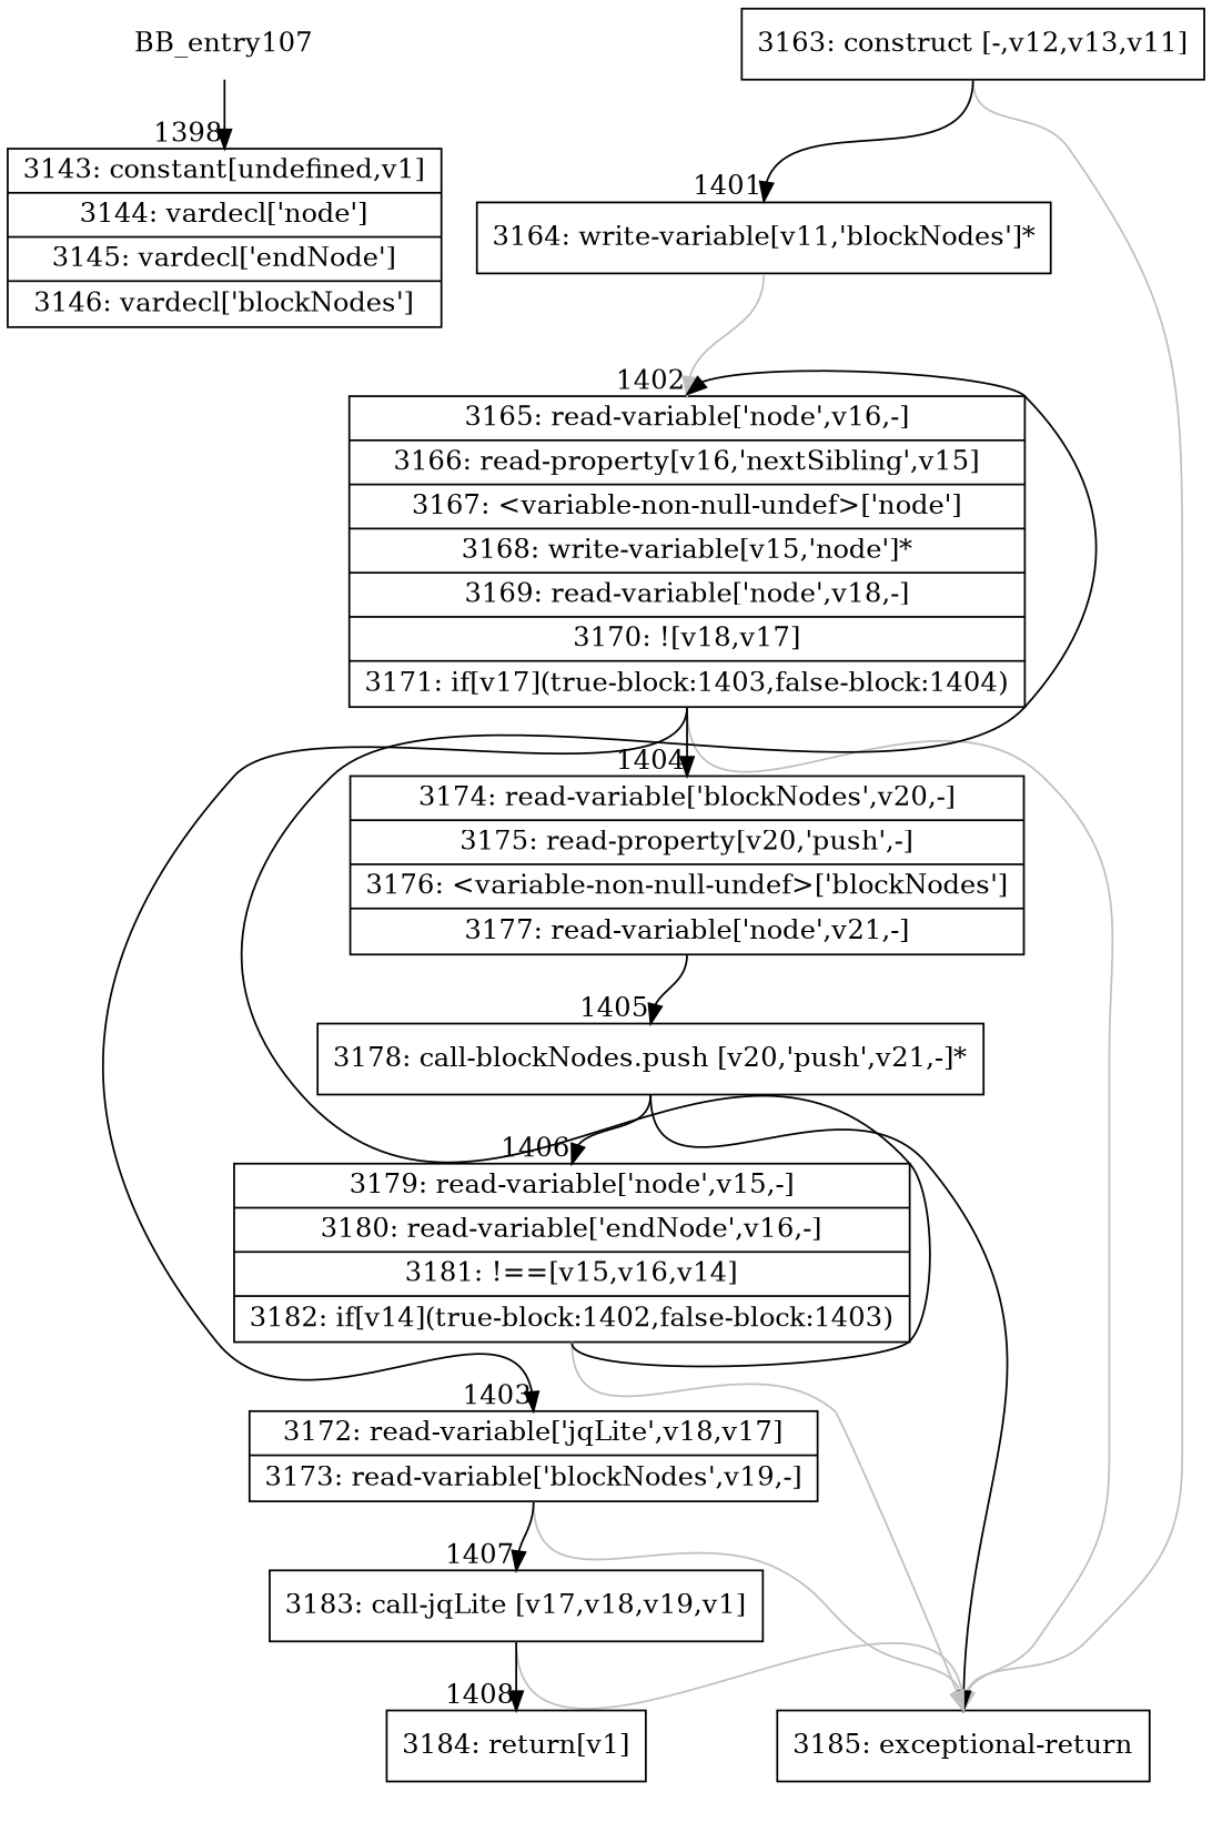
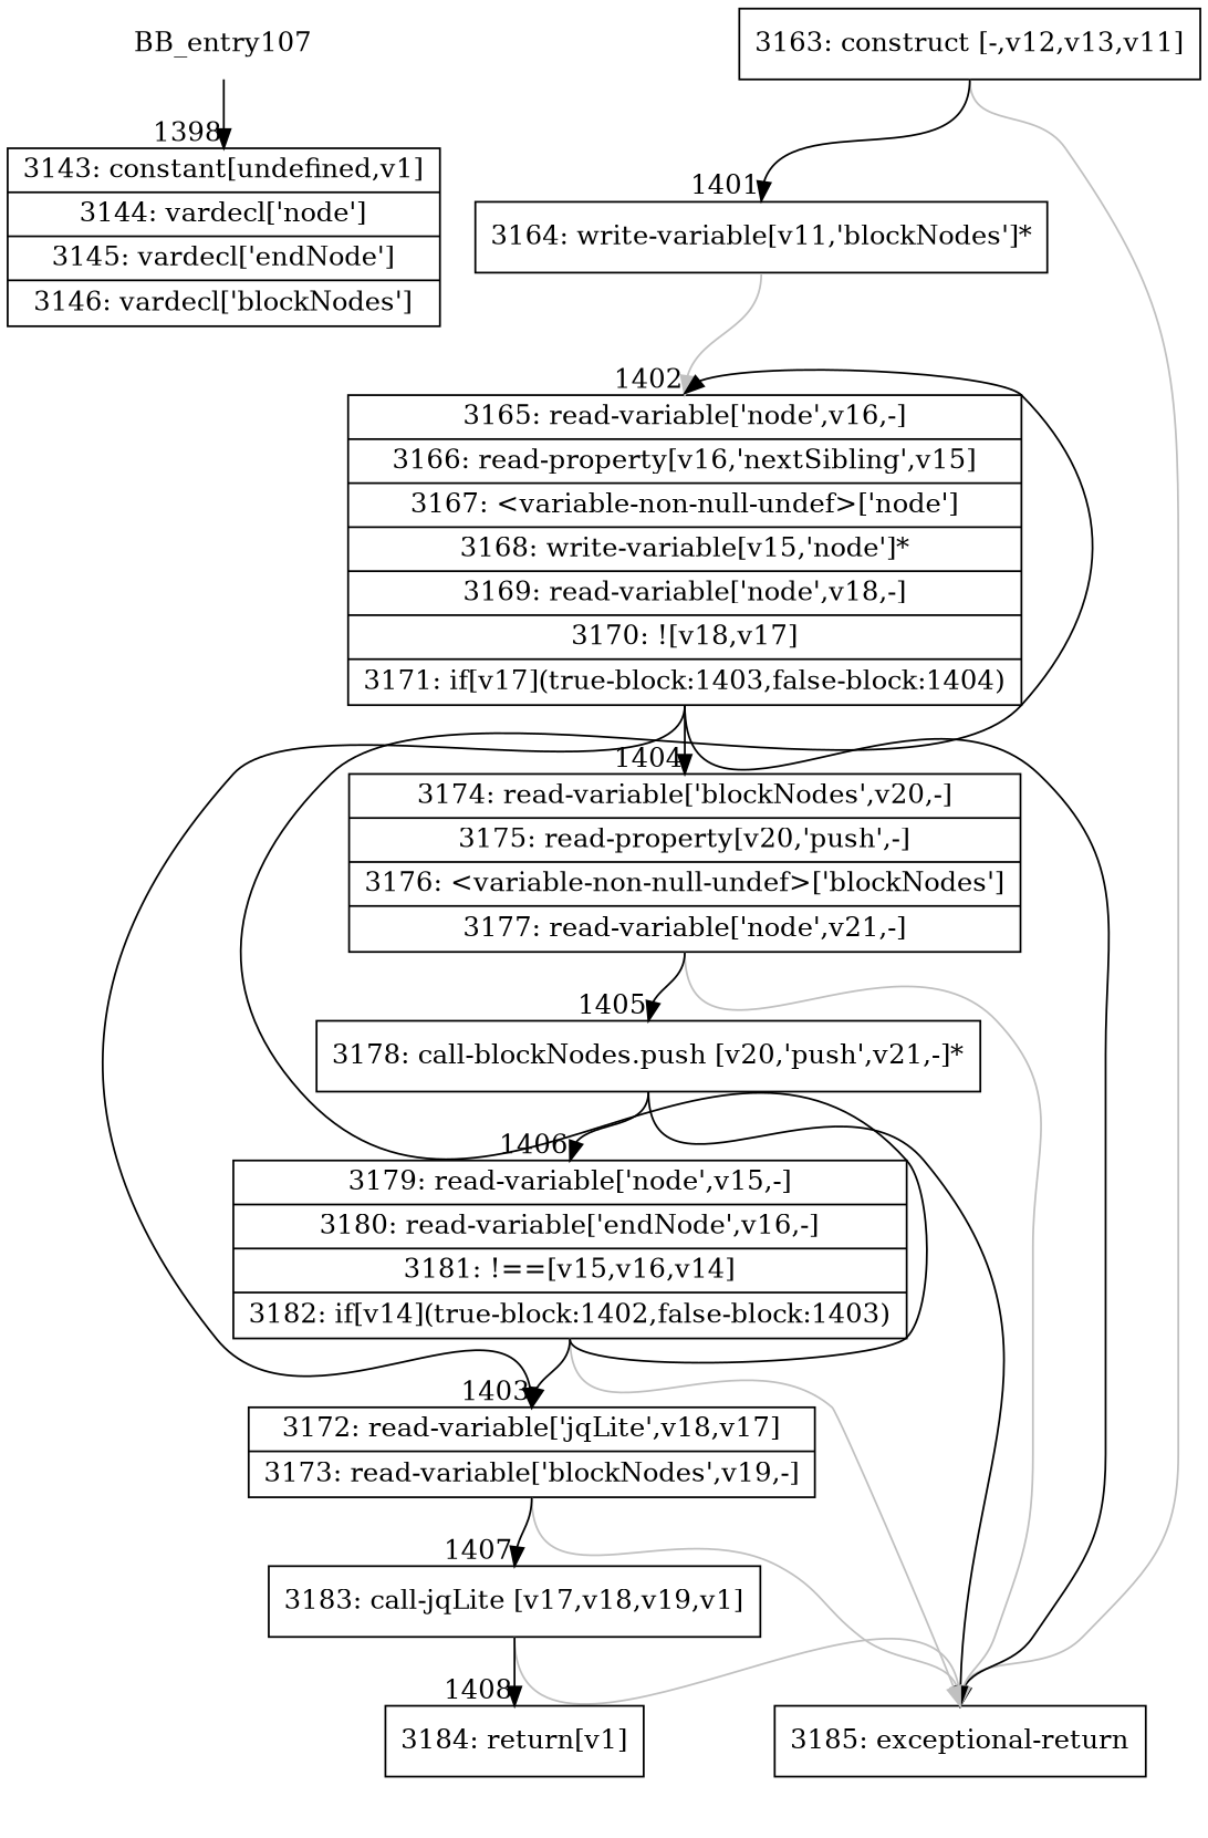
  digraph {
    rankdir=TD
    node [shape=record]
    edge [headport=n tailport=s]
    n1 [label=BB_entry107 shape=none]
    n2 [label="{3143: constant[undefined,v1]|3144: vardecl['node']|3145: vardecl['endNode']|3146: vardecl['blockNodes']}"]
    n3 [label="{3163: construct [-,v12,v13,v11]}"]
    n4 [label="{3185: exceptional-return}"]
    n5 [label="{3164: write-variable[v11,'blockNodes']*}"]
    n6 [label="{3165: read-variable['node',v16,-]|3166: read-property[v16,'nextSibling',v15]|3167: \<variable-non-null-undef\>['node']|3168: write-variable[v15,'node']*|3169: read-variable['node',v18,-]|3170: ![v18,v17]|3171: if[v17](true-block:1403,false-block:1404)}"]
    n7 [label="{3172: read-variable['jqLite',v18,v17]|3173: read-variable['blockNodes',v19,-]}"]
    n8 [label="{3174: read-variable['blockNodes',v20,-]|3175: read-property[v20,'push',-]|3176: \<variable-non-null-undef\>['blockNodes']|3177: read-variable['node',v21,-]}"]
    n9 [label="{3183: call-jqLite [v17,v18,v19,v1]}"]
    n10 [label="{3178: call-blockNodes.push [v20,'push',v21,-]*}"]
    n11 [label="{3184: return[v1]}"]
    n12 [label="{3179: read-variable['node',v15,-]|3180: read-variable['endNode',v16,-]|3181: !==[v15,v16,v14]|3182: if[v14](true-block:1402,false-block:1403)}"]
    n1 -> n2 [headlabel="    1398"]
    n3 -> n4 [color=gray]
    n3 -> n5 [headlabel="      1401"]
    n5 -> n6 [color=gray headlabel="      1402"]
-   n6 -> n4 [color=gray]
+   n6 -> n4 [color=black]
    n6 -> n7 [headlabel="      1403"]
    n6 -> n8 [headlabel="      1404"]
    n7 -> n4 [color=gray]
    n7 -> n9 [headlabel="      1407"]
+   n8 -> n4 [color=gray]
    n8 -> n10 [headlabel="      1405"]
    n9 -> n4 [color=gray]
    n9 -> n11 [headlabel="      1408"]
    n10 -> n4 [color=black]
    n10 -> n12 [headlabel="      1406"]
    n12 -> n4 [color=gray]
    n12 -> n6
+   n12 -> n7
  }
